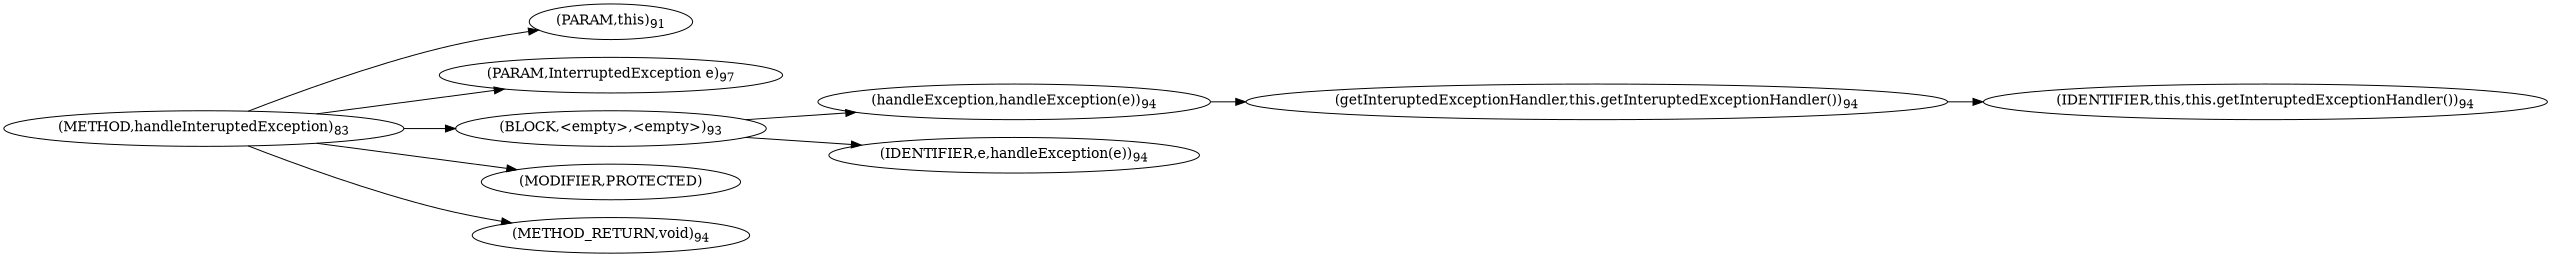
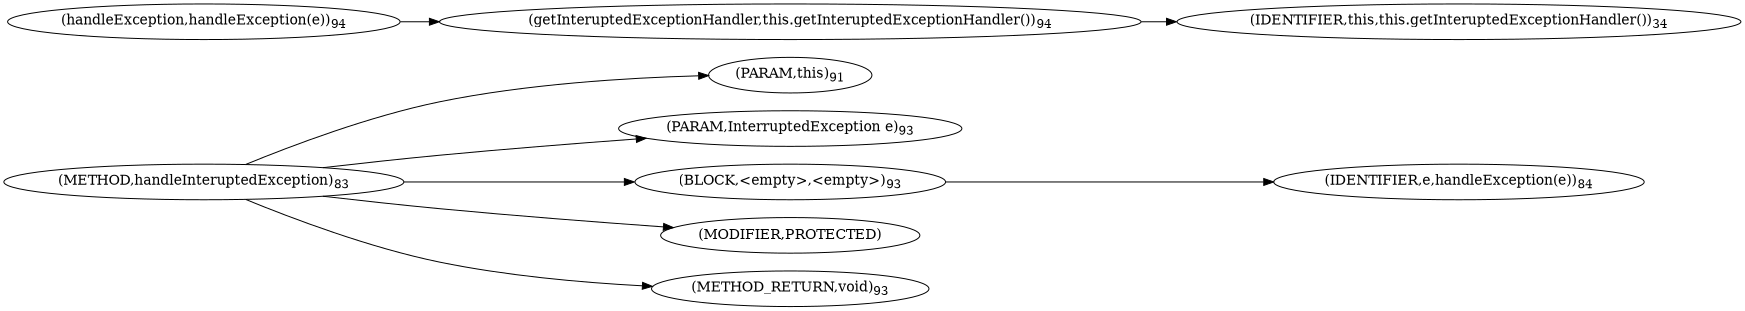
  digraph {
    rankdir=LR
    n1 [label=<(METHOD,handleInteruptedException)<SUB>83</SUB>>]
    n2 [label=<(PARAM,this)<SUB>91</SUB>>]
-   n3 [label=<(PARAM,InterruptedException e)<SUB>97</SUB>>]
+   n3 [label=<(PARAM,InterruptedException e)<SUB>93</SUB>>]
    n4 [label=<(BLOCK,&lt;empty&gt;,&lt;empty&gt;)<SUB>93</SUB>>]
    n5 [label=<(MODIFIER,PROTECTED)>]
-   n6 [label=<(METHOD_RETURN,void)<SUB>94</SUB>>]
+   n6 [label=<(METHOD_RETURN,void)<SUB>93</SUB>>]
    n7 [label=<(handleException,handleException(e))<SUB>94</SUB>>]
-   n8 [label=<(IDENTIFIER,e,handleException(e))<SUB>94</SUB>>]
+   n8 [label=<(IDENTIFIER,e,handleException(e))<SUB>84</SUB>>]
    n9 [label=<(getInteruptedExceptionHandler,this.getInteruptedExceptionHandler())<SUB>94</SUB>>]
-   n10 [label=<(IDENTIFIER,this,this.getInteruptedExceptionHandler())<SUB>94</SUB>>]
+   n10 [label=<(IDENTIFIER,this,this.getInteruptedExceptionHandler())<SUB>34</SUB>>]
    n1 -> n2
    n1 -> n3
    n1 -> n4
    n1 -> n5
    n1 -> n6
-   n4 -> n7
    n4 -> n8
    n7 -> n9
    n9 -> n10
  }
